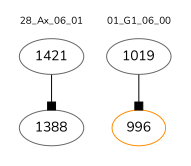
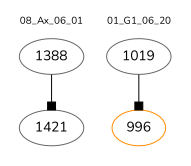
  digraph {
    fontname=Nunito
    node [color=gray40 fontname=Nunito]
    edge [arrowhead=box color=black fontname=Nunito]
    n1 [label=1421]
    n2 [label=1388]
    n3 [label=1019]
    n4 [color=darkorange label=996]
    subgraph cluster_1 {
      color=white
      fontsize=10
-     label="28_Ax_06_01"
+     label="08_Ax_06_01"
      n1
      n2
    }
    subgraph cluster_2 {
      color=white
      fontsize=10
-     label="01_G1_06_00"
+     label="01_G1_06_20"
      n3
      n4
    }
-   n1 -> n2
+   n2 -> n1
    n3 -> n4
  }
